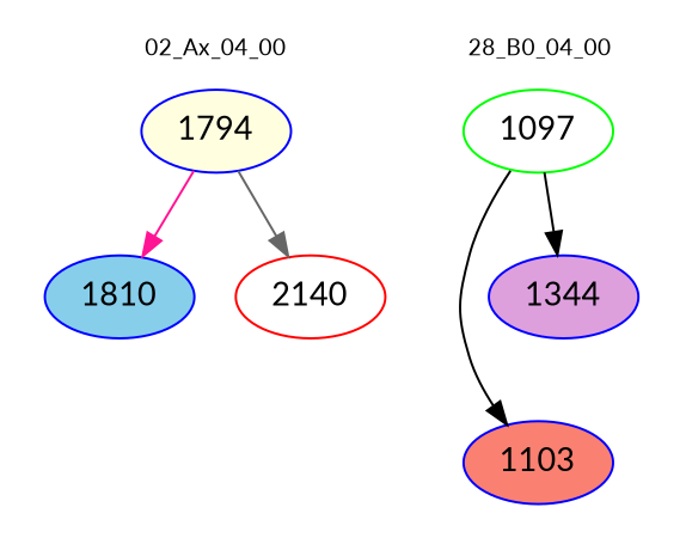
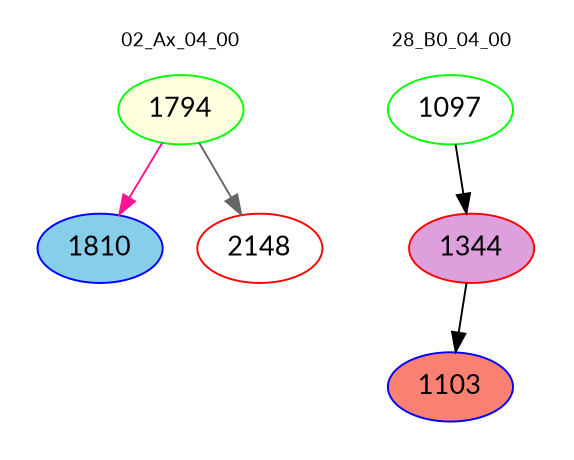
  digraph {
    fontname=Lato
    node [color=green fillcolor=white fontname=Lato style=filled]
    edge [color=black fontname=Lato]
-   n1 [color=blue fillcolor=lightyellow label=1794]
+   n1 [fillcolor=lightyellow label=1794]
    n2 [color=blue fillcolor=skyblue label=1810]
-   n3 [color=red label=2140]
+   n3 [color=red label=2148]
    n4 [label=1097]
    n5 [color=blue fillcolor=salmon label=1103]
-   n6 [color=blue fillcolor=plum label=1344]
+   n6 [color=red fillcolor=plum label=1344]
    subgraph cluster_1 {
      color=white
      fontsize=10
      label="02_Ax_04_00"
      n1
      n2
      n3
    }
    subgraph cluster_2 {
      color=white
      fontsize=10
      label="28_B0_04_00"
      n4
      n5
      n6
    }
    n1 -> n2 [color=deeppink]
    n1 -> n3 [color=gray40]
-   n4 -> n5
+   n6 -> n5
    n4 -> n6
  }
